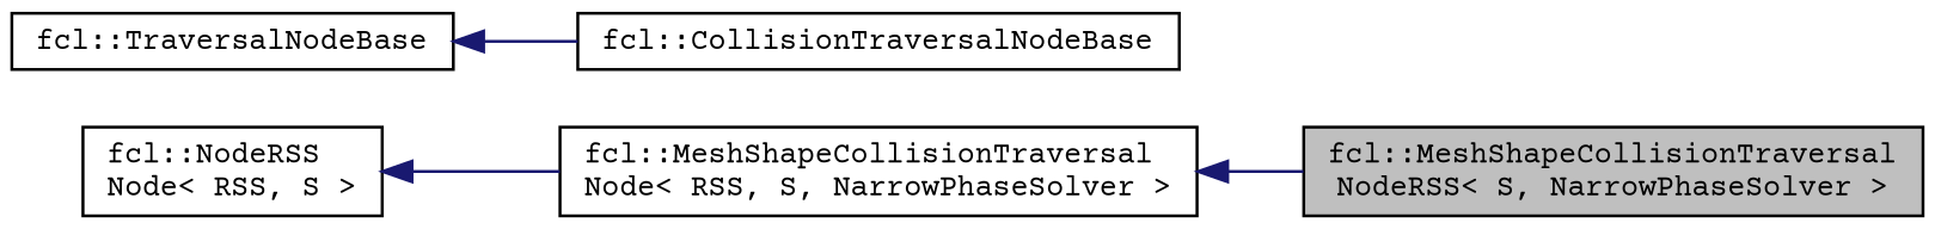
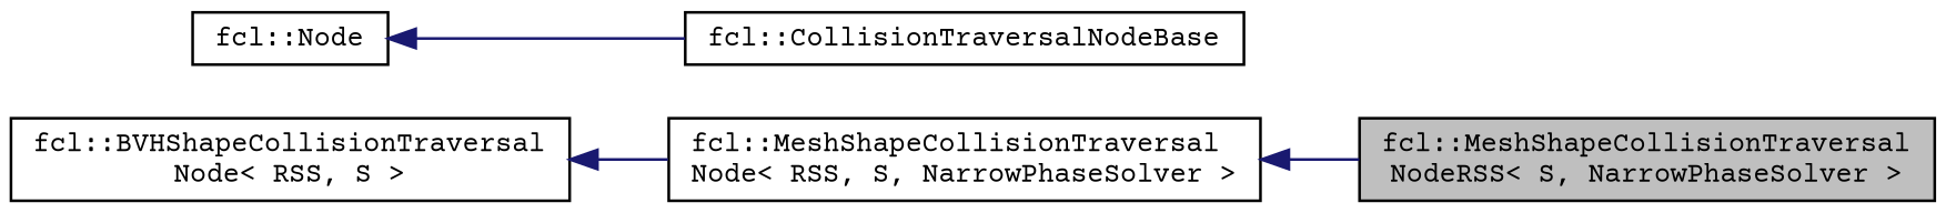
  digraph {
    fontname="Courier Prime"
    rankdir=LR
    node [color=black fillcolor=white fontname="Courier Prime" fontsize=10 shape=record style=filled]
    edge [color=midnightblue dir=back fontname="Courier Prime" fontsize=10 labelfontname=FreeSans labelfontsize=10 style=solid]
    n1 [fillcolor=grey75 fontcolor=black height=0.2 label="fcl::MeshShapeCollisionTraversal\lNodeRSS\< S, NarrowPhaseSolver \>" width=0.4]
    n2 [height=0.2 label="fcl::MeshShapeCollisionTraversal\lNode\< RSS, S, NarrowPhaseSolver \>" width=0.4]
-   n3 [height=0.2 label="fcl::NodeRSS\lNode\< RSS, S \>" width=0.4]
+   n3 [height=0.2 label="fcl::BVHShapeCollisionTraversal\lNode\< RSS, S \>" width=0.4]
    n4 [height=0.2 label="fcl::CollisionTraversalNodeBase" width=0.4]
-   n5 [height=0.2 label="fcl::TraversalNodeBase" width=0.4]
+   n5 [height=0.2 label="fcl::Node" width=0.4]
    n2 -> n1
    n3 -> n2
    n5 -> n4
  }
